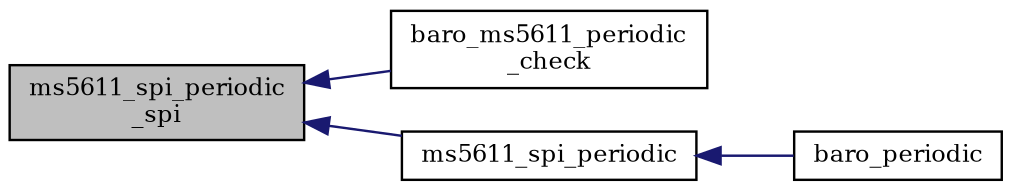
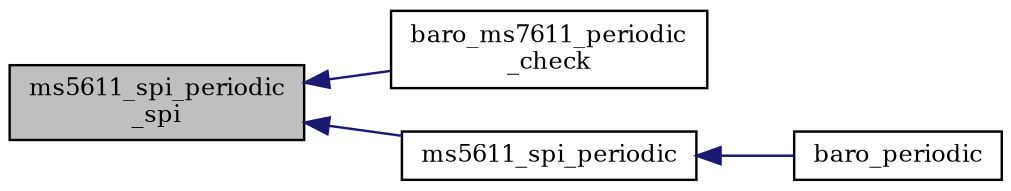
  digraph {
    fontname="DejaVu Serif"
    rankdir=LR
    node [color=black fillcolor=white fontname="DejaVu Serif" fontsize=10 shape=record style=filled]
    edge [color=midnightblue dir=back fontname="DejaVu Serif" fontsize=10 labelfontname=FreeSans labelfontsize=10 style=solid]
    n1 [fillcolor=grey75 fontcolor=black height=0.2 label="ms5611_spi_periodic\l_spi" width=0.4]
-   n2 [height=0.2 label="baro_ms5611_periodic\l_check" width=0.4]
+   n2 [height=0.2 label="baro_ms7611_periodic\l_check" width=0.4]
    n3 [height=0.2 label=ms5611_spi_periodic width=0.4]
    n4 [height=0.2 label=baro_periodic width=0.4]
    n1 -> n2
    n1 -> n3
    n3 -> n4
  }
